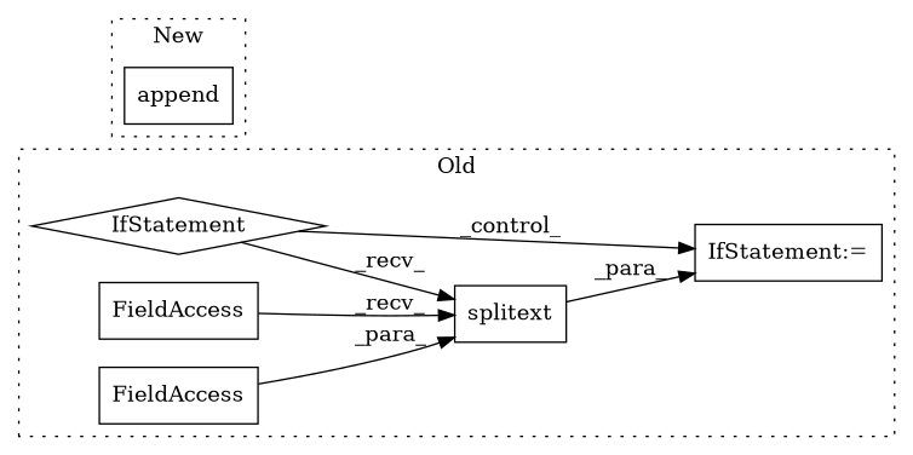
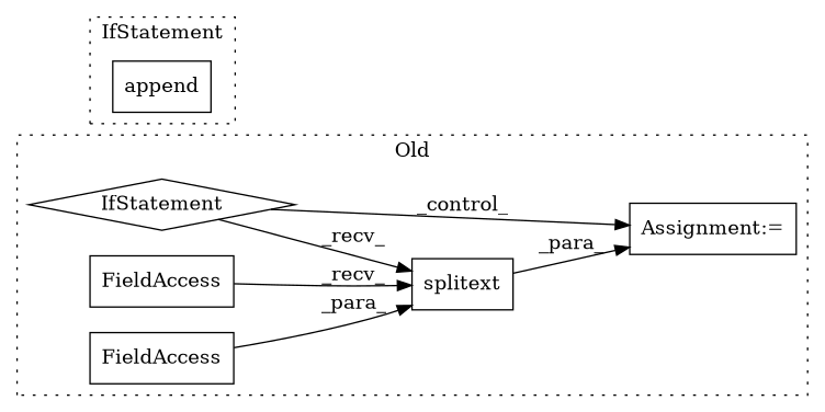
  digraph {
    rankdir=LR
    node [a=32 shape=box]
    n1 [l="9,1" label=splitext s="12303,12325"]
    n2 [a=22 l=7 label=FieldAccess s=12295]
    n3 [a=25 l="4,2" label=IfStatement s="12149,12193" shape=diamond]
-   n4 [a=7 l=2 label="IfStatement:=" s=12293]
+   n4 [a=7 l=2 label="Assignment:=" s=12293]
    n5 [a=22 l=13 label=FieldAccess s=12312]
    n6 [l="7,1" label=append s="12115,12127"]
    subgraph cluster_1 {
      label=Old
      style=dotted
      n1
      n2
      n3
      n4
      n5
    }
    subgraph cluster_2 {
-     label=New
+     label=IfStatement
      style=dotted
      n6
    }
    n1 -> n4 [label=_para_]
    n2 -> n1 [label=_recv_]
    n3 -> n1 [label=_recv_]
    n3 -> n4 [label=_control_]
    n5 -> n1 [label=_para_]
  }
